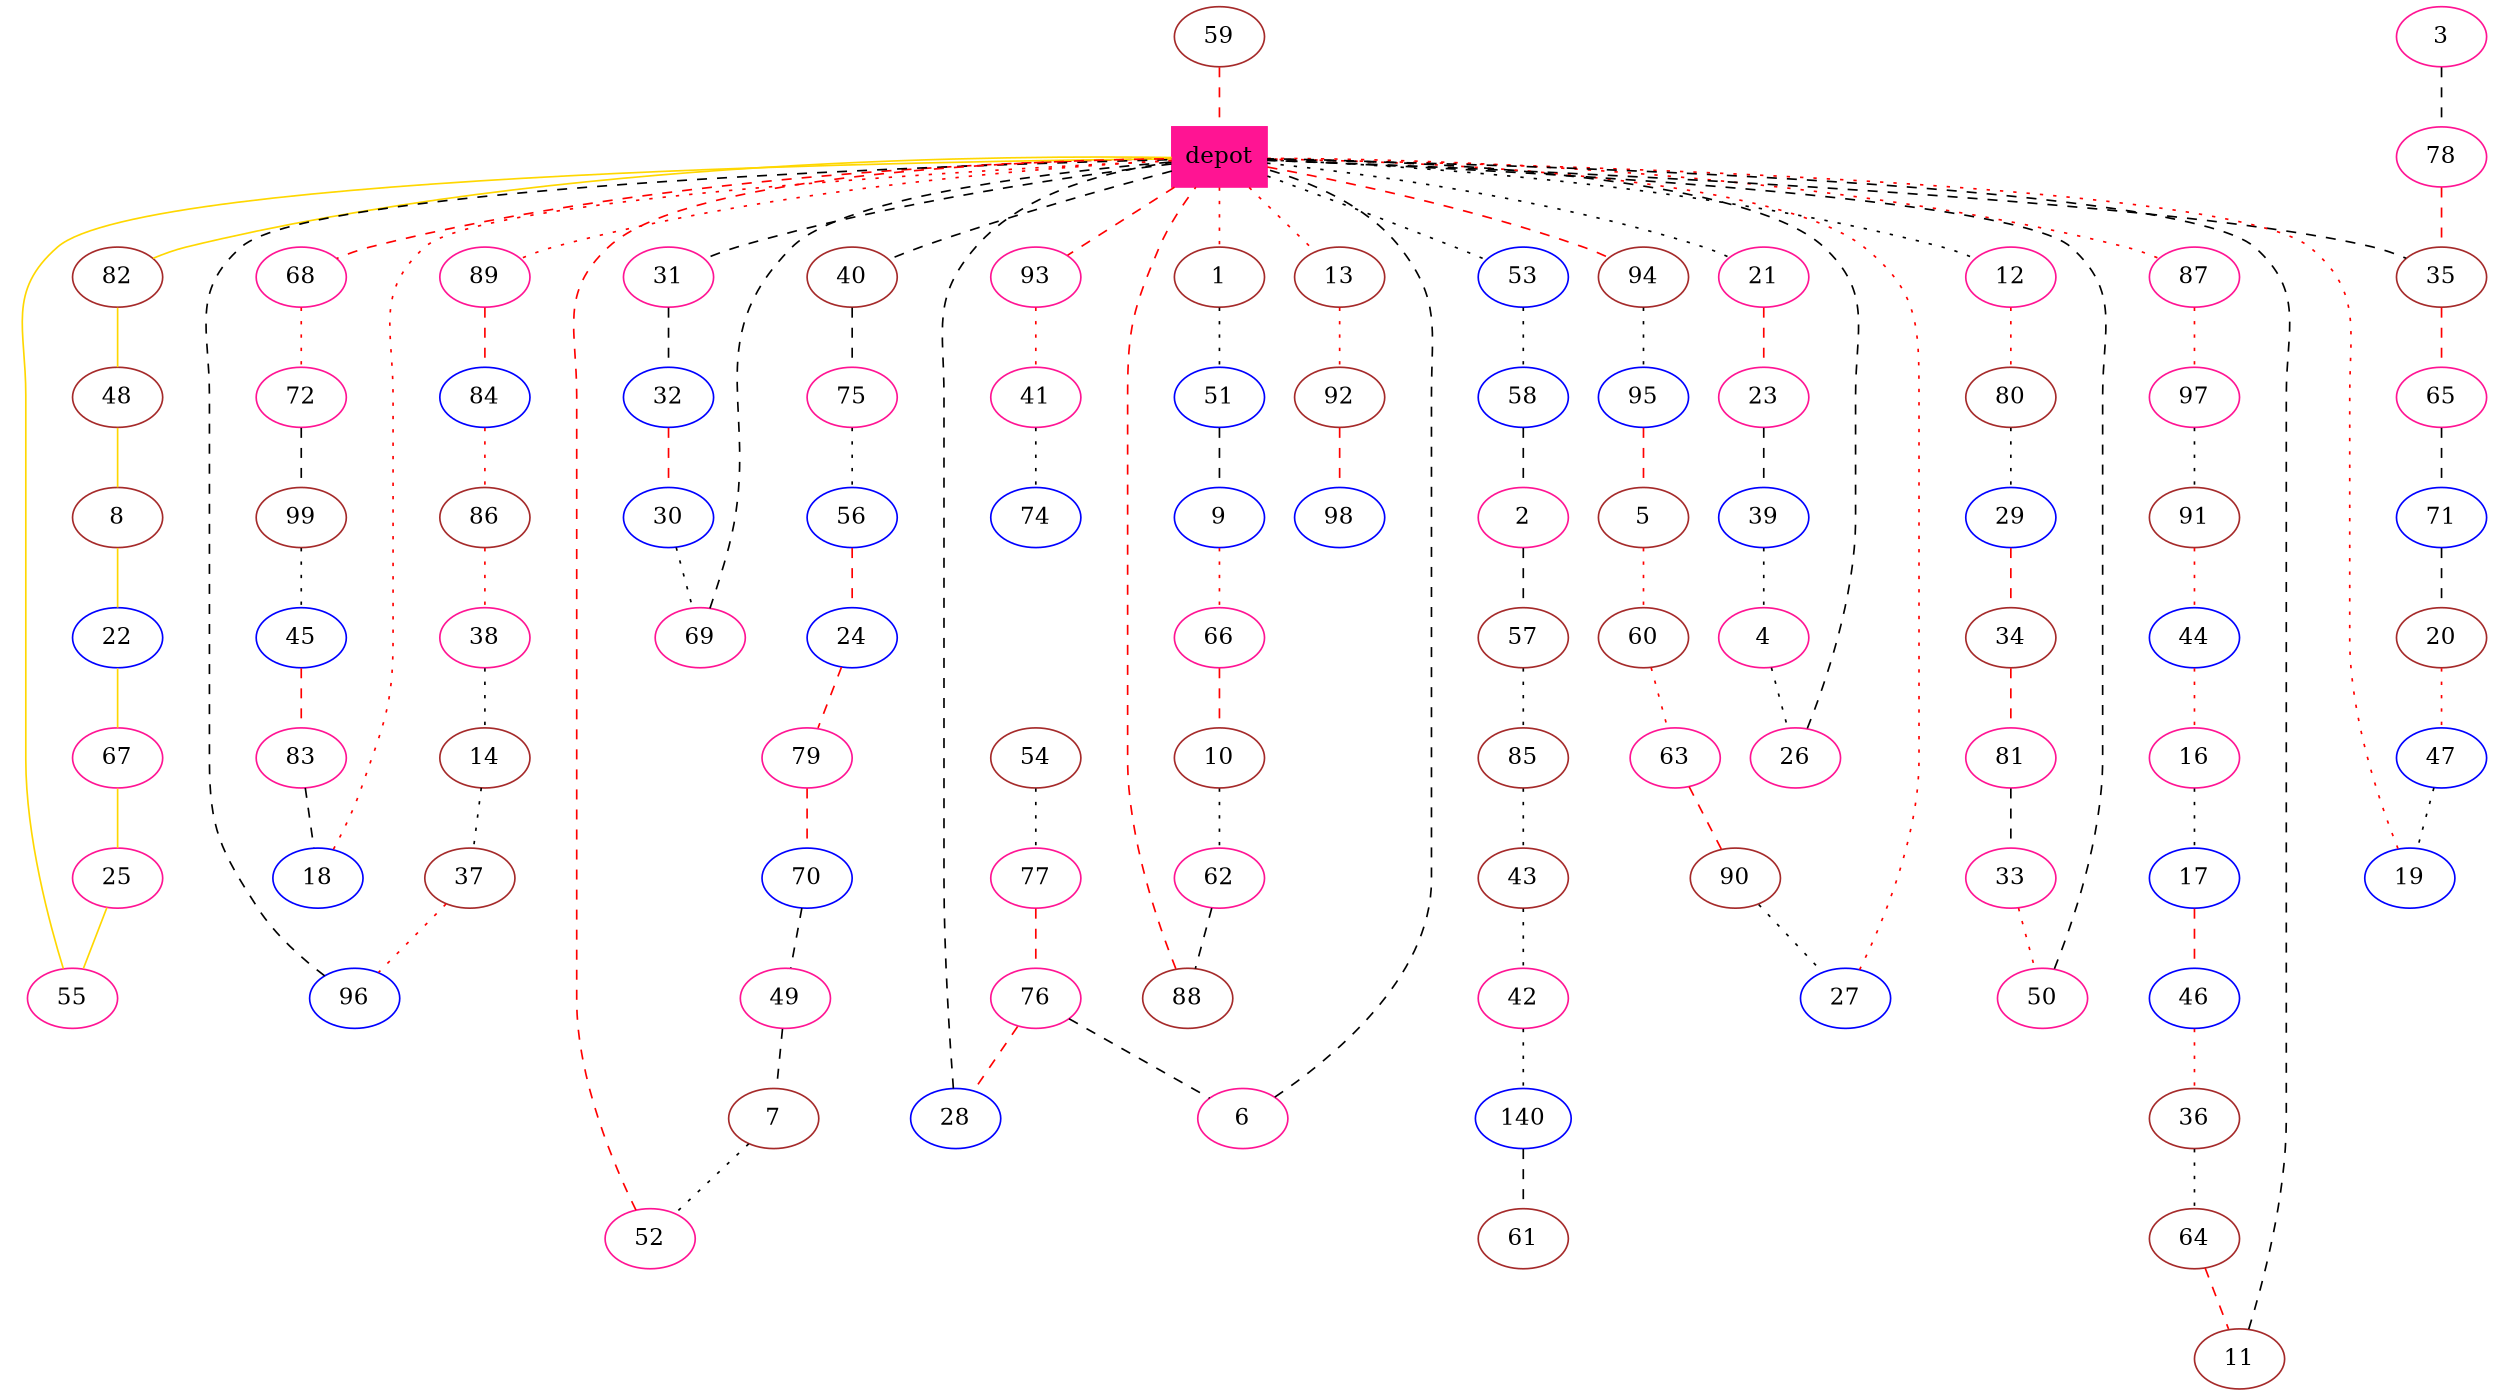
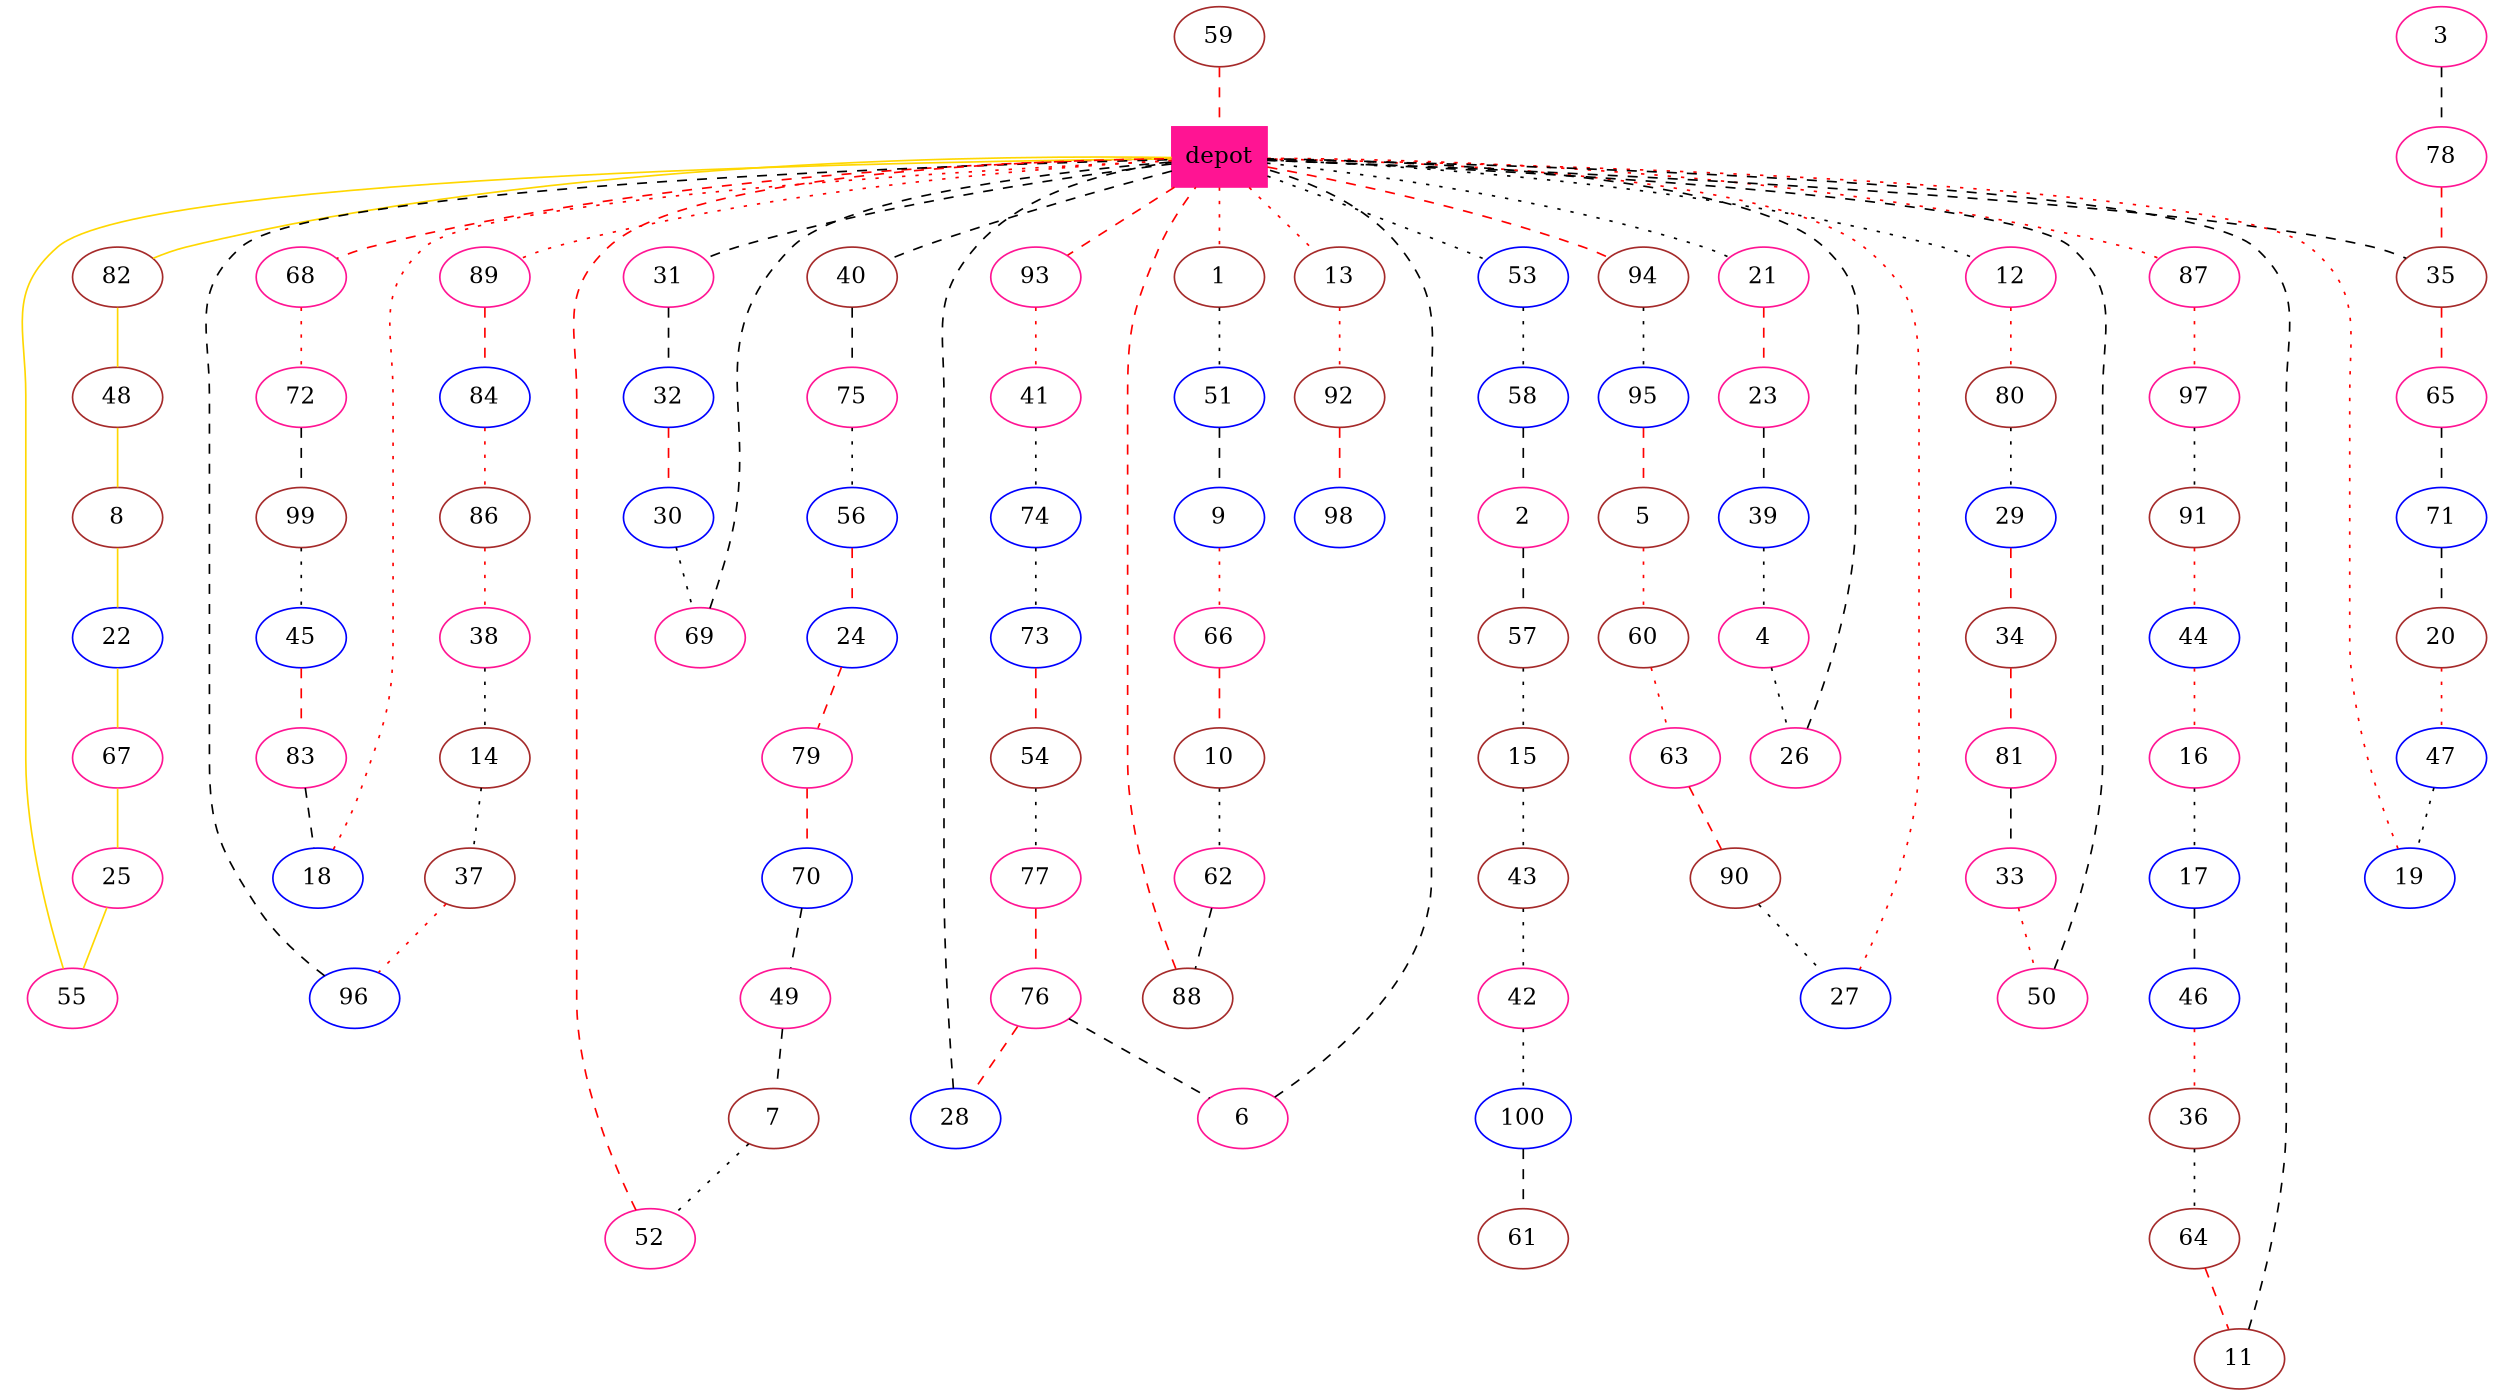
  graph {
    node [color=deeppink shape=ellipse]
    edge [color=black style=dashed]
    n1 [label=depot shape=box style=filled]
    1 [color=brown]
    82 [color=brown]
    68
    89
    31
    40 [color=brown]
    93
    13 [color=brown]
    53 [color=blue]
    94 [color=brown]
    21
    12
    87
    35 [color=brown]
    51 [color=blue]
    48 [color=brown]
    72
    84 [color=blue]
    32 [color=blue]
    75
    41
    92 [color=brown]
    58 [color=blue]
    3
    78
    95 [color=blue]
    23
    80 [color=brown]
    97
    9 [color=blue]
    66
    10 [color=brown]
    62
    88 [color=brown]
    8 [color=brown]
    22 [color=blue]
    67
    25
    55
    99 [color=brown]
    45 [color=blue]
    83
    18 [color=blue]
    86 [color=brown]
    38
    14 [color=brown]
    37 [color=brown]
    96 [color=blue]
    30 [color=blue]
    69
    56 [color=blue]
    24 [color=blue]
    79
    70 [color=blue]
    49
    7 [color=brown]
    52
    74 [color=blue]
+   73 [color=blue]
    54 [color=brown]
    77
    76
    28 [color=blue]
    6
    98 [color=blue]
    59 [color=brown]
    2
    57 [color=brown]
-   15 [color=brown label=85]
+   15 [color=brown]
    43 [color=brown]
    42
-   100 [color=blue label=140]
+   100 [color=blue]
    61 [color=brown]
    65
    71 [color=blue]
    20 [color=brown]
    47 [color=blue]
    19 [color=blue]
    5 [color=brown]
    60 [color=brown]
    63
    90 [color=brown]
    27 [color=blue]
    39 [color=blue]
    4
    26
    29 [color=blue]
    34 [color=brown]
    81
    33
    50
    91 [color=brown]
    44 [color=blue]
    16
    17 [color=blue]
    46 [color=blue]
    36 [color=brown]
    64 [color=brown]
    11 [color=brown]
    n1 -- 1 [color=red style=dotted]
    n1 -- 82 [color=gold style=""]
    n1 -- 68 [color=red]
    n1 -- 89 [color=red style=dotted]
    n1 -- 31
    n1 -- 40
    n1 -- 93 [color=red]
    n1 -- 13 [color=red style=dotted]
    n1 -- 53 [style=dotted]
    n1 -- 94 [color=red]
    n1 -- 21 [style=dotted]
    n1 -- 12 [style=dotted]
    n1 -- 87 [color=red style=dotted]
    n1 -- 35
    1 -- 51 [style=dotted]
    82 -- 48 [color=gold style=""]
    68 -- 72 [color=red style=dotted]
    89 -- 84 [color=red]
    31 -- 32
    40 -- 75
    93 -- 41 [color=red style=dotted]
    13 -- 92 [color=red style=dotted]
    53 -- 58 [style=dotted]
    94 -- 95 [style=dotted]
    21 -- 23 [color=red]
    12 -- 80 [color=red style=dotted]
    87 -- 97 [color=red style=dotted]
    35 -- 65 [color=red]
    51 -- 9
    48 -- 8 [color=gold style=""]
    72 -- 99
    84 -- 86 [color=red style=dotted]
    32 -- 30 [color=red]
    75 -- 56 [style=dotted]
    41 -- 74 [style=dotted]
    92 -- 98 [color=red]
    58 -- 2
    3 -- 78
    78 -- 35 [color=red]
    95 -- 5 [color=red]
    23 -- 39
    80 -- 29 [style=dotted]
    97 -- 91 [style=dotted]
    9 -- 66 [color=red style=dotted]
    66 -- 10 [color=red]
    10 -- 62 [style=dotted]
    62 -- 88
    88 -- n1 [color=red]
    8 -- 22 [color=gold style=""]
    22 -- 67 [color=gold style=""]
    67 -- 25 [color=gold style=""]
    25 -- 55 [color=gold style=""]
    55 -- n1 [color=gold style=""]
    99 -- 45 [style=dotted]
    45 -- 83 [color=red]
    83 -- 18
    18 -- n1 [color=red style=dotted]
    86 -- 38 [color=red style=dotted]
    38 -- 14 [style=dotted]
    14 -- 37 [style=dotted]
    37 -- 96 [color=red style=dotted]
    96 -- n1
    30 -- 69 [style=dotted]
    69 -- n1
    56 -- 24 [color=red]
    24 -- 79 [color=red]
    79 -- 70 [color=red]
    70 -- 49
    49 -- 7
    7 -- 52 [style=dotted]
    52 -- n1 [color=red]
+   74 -- 73 [style=dotted]
+   73 -- 54 [color=red]
    54 -- 77 [style=dotted]
    77 -- 76 [color=red]
    76 -- 28 [color=red]
    76 -- 6
    28 -- n1
    6 -- n1
    59 -- n1 [color=red]
    2 -- 57
    57 -- 15 [style=dotted]
    15 -- 43 [style=dotted]
    43 -- 42 [style=dotted]
    42 -- 100 [style=dotted]
    100 -- 61
    65 -- 71
    71 -- 20
    20 -- 47 [color=red style=dotted]
    47 -- 19 [style=dotted]
    19 -- n1 [color=red style=dotted]
    5 -- 60 [color=red style=dotted]
    60 -- 63 [color=red style=dotted]
    63 -- 90 [color=red]
    90 -- 27 [style=dotted]
    27 -- n1 [color=red style=dotted]
    39 -- 4 [style=dotted]
    4 -- 26 [style=dotted]
    26 -- n1
    29 -- 34 [color=red]
    34 -- 81 [color=red]
    81 -- 33
    33 -- 50 [color=red style=dotted]
    50 -- n1
    91 -- 44 [color=red style=dotted]
    44 -- 16 [color=red style=dotted]
    16 -- 17 [style=dotted]
-   17 -- 46 [color=red]
+   17 -- 46
    46 -- 36 [color=red style=dotted]
    36 -- 64 [style=dotted]
    64 -- 11 [color=red]
    11 -- n1
  }
